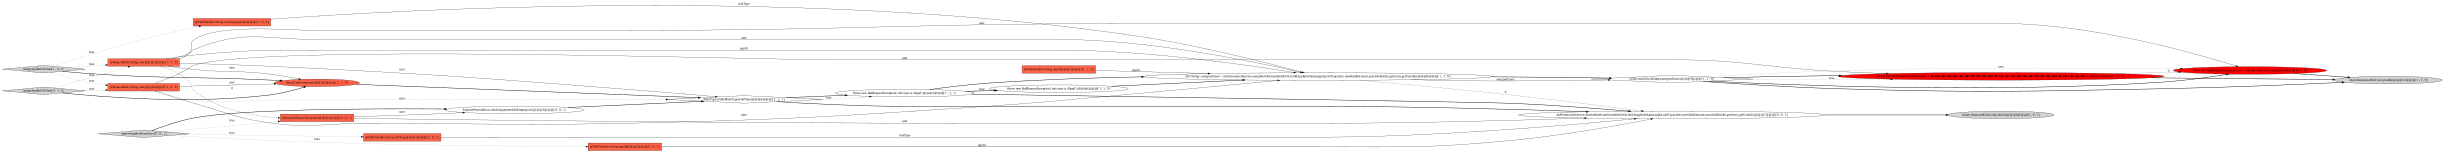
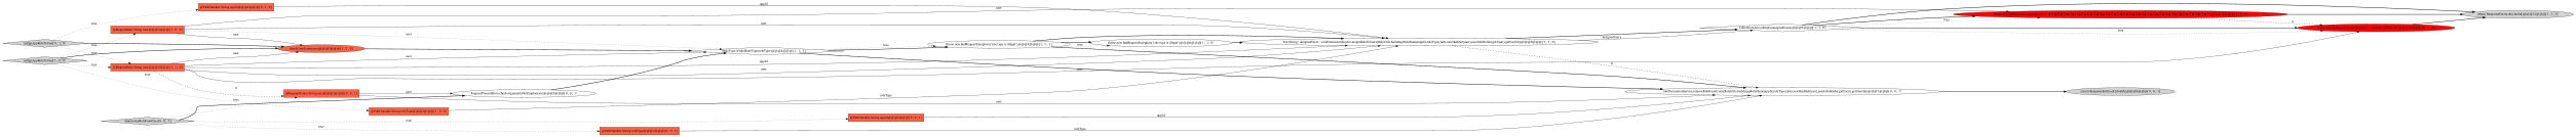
  digraph {
    fontname="PT Serif"
    rankdir=LR
    node [fillcolor=tomato fontname="PT Serif" shape=ellipse style=filled]
    edge [fontname="PT Serif" style=bold]
    n1 [fillcolor=white label="CollectionUtils.isEmpty(assignedUsers)@@@9@@@['1', '1', '0']" shape=diamond]
    n2 [fillcolor=lightgray label="return ResponseEntity.ok().build()@@@12@@@['1', '1', '0']"]
    n3 [fillcolor=red label="throw new BadRequestException(user + \" already authorized\")@@@10@@@['0', '1', '0']"]
    n4 [fillcolor=red label="throw new BadRequestException(user + \"�ｿｽ�ｿｽ�ｿｽ�ｿｽ�ｿｽ�ｿｽ�ｿｽ�ｿｽ�ｿｽ�ｿｽ�ｿｽ�ｿｽ�ｿｽ�ｿｽ�ｿｽ�ｿｽ�ｿｽ�ｿｽ�ｿｽ�ｿｽ�ｿｽ�ｿｽ�ｿｽ�ｿｽ�ｿｽ�ｿｽ�ｿｽ\")@@@10@@@['1', '0', '0']"]
    n5 [label="@RequestBody String user@@@2@@@['1', '0', '0']" shape=box]
    n6 [fillcolor=white label="Set<String> assignedUsers = rolePermissionService.assignRoleToUsers(RoleUtils.buildAppRoleName(appId,roleType),Sets.newHashSet(user),userInfoHolder.getUser().getUserId())@@@8@@@['1', '1', '0']"]
    n7 [fillcolor=white label="!RoleType.isValidRoleType(roleType)@@@4@@@['1', '1', '1']" shape=diamond]
    n8 [label="checkUserExists(user)@@@3@@@['1', '1', '0']"]
    n9 [fillcolor=white label="rolePermissionService.removeRoleFromUsers(RoleUtils.buildAppRoleName(appId,roleType),Sets.newHashSet(user),userInfoHolder.getUser().getUserId())@@@7@@@['0', '0', '1']"]
    n10 [fillcolor=white label="throw new BadRequestException(\"role type is illegal\")@@@5@@@['1', '1', '1']"]
    n11 [fillcolor=lightgray label="removeAppRoleFromUser['0', '0', '1']" shape=diamond]
    n12 [label="@PathVariable String roleType@@@2@@@['0', '0', '1']" shape=box]
    n13 [label="@PathVariable String appId@@@2@@@['0', '0', '1']" shape=box]
    n14 [label="@RequestParam String user@@@2@@@['0', '0', '1']" shape=box]
    n15 [fillcolor=white label="RequestPrecondition.checkArgumentsNotEmpty(user)@@@3@@@['0', '0', '1']"]
    n16 [fillcolor=lightgray label="return ResponseEntity.ok().build()@@@8@@@['0', '0', '1']"]
    n17 [fillcolor=lightgray label="assignAppRoleToUser['1', '0', '0']" shape=diamond]
    n18 [label="@RequestBody String user@@@2@@@['1', '1', '0']" shape=box]
    n19 [label="@PathVariable String roleType@@@2@@@['1', '0', '0']" shape=box]
    n20 [fillcolor=white label="throw new BadRequestException(\"role type is illegal\")@@@6@@@['1', '1', '0']"]
    n21 [fillcolor=lightgray label="assignAppRoleToUser['0', '1', '0']" shape=diamond]
    n22 [label="@PathVariable String appId@@@2@@@['0', '1', '0']" shape=box]
    n1 -> n2
    n1 -> n3
    n1 -> n3 [label=true style=dotted]
    n1 -> n4
    n1 -> n4 [label=true style=dotted]
    n3 -> n2
    n4 -> n2
    n4 -> n3 [label=0 style=dashed]
    n5 -> n4 [label=user style=solid]
    n5 -> n6 [label=user style=solid]
    n5 -> n7 [label=user style=dotted]
    n5 -> n8 [label=user style=solid]
    n6 -> n1
    n6 -> n1 [label=assignedUsers style=solid]
    n6 -> n9 [label=0 style=dashed]
    n7 -> n9
    n7 -> n10 [label=true style=dotted]
    n7 -> n10
    n8 -> n7
    n9 -> n16
    n10 -> n6
    n10 -> n9
    n10 -> n20
    n10 -> n20 [label=true style=dotted]
    n11 -> n12 [label=true style=dotted]
    n11 -> n13 [label=true style=dotted]
    n11 -> n14 [label=true style=dotted]
    n11 -> n15
    n12 -> n9 [label=roleType style=solid]
    n13 -> n9 [label=appId style=solid]
    n14 -> n9 [label=user style=solid]
    n14 -> n15 [label=user style=solid]
    n15 -> n7
    n17 -> n5 [label=true style=dotted]
    n17 -> n8
    n17 -> n18 [label=true style=dotted]
    n17 -> n19 [label=true style=dotted]
    n18 -> n3 [label=user style=solid]
    n18 -> n6 [label=appId style=solid]
    n18 -> n6 [label=user style=solid]
    n18 -> n7 [label=user style=solid]
    n18 -> n8 [label=user style=solid]
    n18 -> n14 [label=0 style=dashed]
    n19 -> n6 [label=roleType style=solid]
    n20 -> n6
    n21 -> n8
    n21 -> n18 [label=true style=dotted]
-   n21 -> n5 [label=true style=dotted]
+   n21 -> n22 [label=true style=dotted]
    n22 -> n6 [label=appId style=solid]
  }
